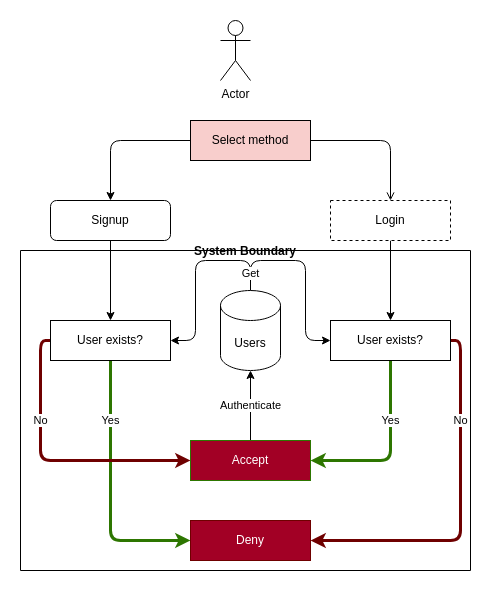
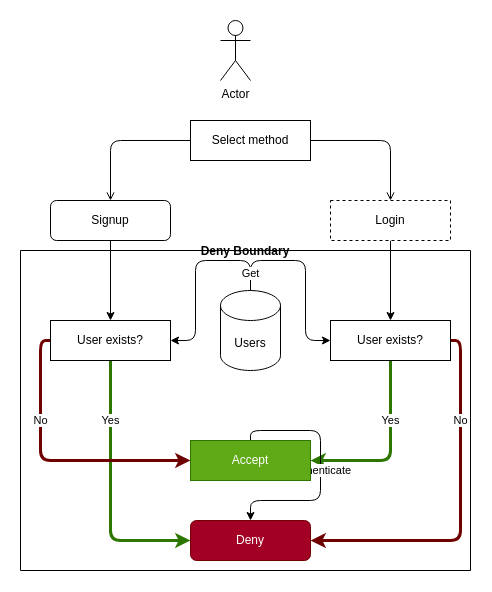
  <mxCell id="0" />
  <mxCell id="1" parent="0" />
  <mxCell id="2" style="edgeStyle=none;html=1;exitX=0.5;exitY=1;exitDx=0;exitDy=0;entryX=0.5;entryY=0;entryDx=0;entryDy=0;" parent="1" source="3" target="14" edge="1"><mxGeometry relative="1" as="geometry" /></mxCell>
  <mxCell id="3" value="Login" style="rounded=0;whiteSpace=wrap;html=1;dashed=1;" parent="1" vertex="1"><mxGeometry x="330" y="200" width="120" height="40" as="geometry" /></mxCell>
  <mxCell id="4" style="edgeStyle=none;html=1;exitX=0.5;exitY=1;exitDx=0;exitDy=0;entryX=0.5;entryY=0;entryDx=0;entryDy=0;" parent="1" source="5" target="11" edge="1"><mxGeometry relative="1" as="geometry" /></mxCell>
  <mxCell id="5" value="Signup" style="whiteSpace=wrap;html=1;rounded=1;" parent="1" vertex="1"><mxGeometry x="50" y="200" width="120" height="40" as="geometry" /></mxCell>
  <mxCell id="6" style="edgeStyle=orthogonalEdgeStyle;html=1;exitX=0.5;exitY=0;exitDx=0;exitDy=0;exitPerimeter=0;entryX=1;entryY=0.5;entryDx=0;entryDy=0;" parent="1" source="8" target="11" edge="1"><mxGeometry relative="1" as="geometry"><Array as="points"><mxPoint x="250" y="260" /><mxPoint x="195" y="260" /><mxPoint x="195" y="340" /></Array></mxGeometry></mxCell>
  <mxCell id="7" value="Get" style="edgeStyle=orthogonalEdgeStyle;html=1;exitX=0.5;exitY=0;exitDx=0;exitDy=0;exitPerimeter=0;entryX=0;entryY=0.5;entryDx=0;entryDy=0;" parent="1" source="8" target="14" edge="1"><mxGeometry x="-0.826" relative="1" as="geometry"><Array as="points"><mxPoint x="250" y="260" /><mxPoint x="305" y="260" /><mxPoint x="305" y="340" /></Array><mxPoint as="offset" /></mxGeometry></mxCell>
  <mxCell id="8" value="Users" style="shape=cylinder3;whiteSpace=wrap;html=1;boundedLbl=1;backgroundOutline=1;size=15;" parent="1" vertex="1"><mxGeometry x="220" y="290" width="60" height="80" as="geometry" /></mxCell>
  <mxCell id="9" value="Yes" style="edgeStyle=orthogonalEdgeStyle;html=1;exitX=0.5;exitY=1;exitDx=0;exitDy=0;entryX=0;entryY=0.5;entryDx=0;entryDy=0;fillColor=#60a917;strokeColor=#2D7600;strokeWidth=3;" parent="1" source="11" target="17" edge="1"><mxGeometry x="-0.538" relative="1" as="geometry"><mxPoint x="110" y="440" as="targetPoint" /><mxPoint as="offset" /></mxGeometry></mxCell>
  <mxCell id="10" value="No" style="edgeStyle=orthogonalEdgeStyle;html=1;exitX=0;exitY=0.5;exitDx=0;exitDy=0;entryX=0;entryY=0.5;entryDx=0;entryDy=0;fillColor=#a20025;strokeColor=#6F0000;strokeWidth=3;" parent="1" source="11" target="16" edge="1"><mxGeometry x="-0.357" relative="1" as="geometry"><mxPoint x="-50" y="440" as="targetPoint" /><mxPoint as="offset" /></mxGeometry></mxCell>
  <mxCell id="11" value="User exists?" style="rounded=0;whiteSpace=wrap;html=1;" parent="1" vertex="1"><mxGeometry x="50" y="320" width="120" height="40" as="geometry" /></mxCell>
  <mxCell id="12" value="Yes" style="edgeStyle=orthogonalEdgeStyle;html=1;exitX=0.5;exitY=1;exitDx=0;exitDy=0;entryX=1;entryY=0.5;entryDx=0;entryDy=0;fillColor=#60a917;strokeColor=#2D7600;strokeWidth=3;" parent="1" source="14" target="16" edge="1"><mxGeometry x="-0.333" relative="1" as="geometry"><mxPoint x="390" y="440" as="targetPoint" /><mxPoint as="offset" /></mxGeometry></mxCell>
  <mxCell id="13" value="No" style="edgeStyle=orthogonalEdgeStyle;html=1;exitX=1;exitY=0.5;exitDx=0;exitDy=0;entryX=1;entryY=0.5;entryDx=0;entryDy=0;fillColor=#a20025;strokeColor=#6F0000;strokeWidth=3;" parent="1" source="14" target="17" edge="1"><mxGeometry x="-0.5" relative="1" as="geometry"><mxPoint x="550" y="440" as="targetPoint" /><mxPoint as="offset" /></mxGeometry></mxCell>
  <mxCell id="14" value="User exists?" style="rounded=0;whiteSpace=wrap;html=1;" parent="1" vertex="1"><mxGeometry x="330" y="320" width="120" height="40" as="geometry" /></mxCell>
- <mxCell id="15" value="Authenticate" style="edgeStyle=orthogonalEdgeStyle;html=1;exitX=0.5;exitY=0;exitDx=0;exitDy=0;entryX=0.5;entryY=1;entryDx=0;entryDy=0;entryPerimeter=0;" parent="1" source="16" target="8" edge="1"><mxGeometry relative="1" as="geometry" /></mxCell>
- <mxCell id="16" value="Accept" style="rounded=0;whiteSpace=wrap;html=1;fillColor=#a20025;fontColor=#ffffff;strokeColor=#2D7600;" parent="1" vertex="1"><mxGeometry x="190" y="440" width="120" height="40" as="geometry" /></mxCell>
- <mxCell id="17" value="Deny" style="rounded=0;whiteSpace=wrap;html=1;fillColor=#a20025;fontColor=#ffffff;strokeColor=#6F0000;" parent="1" vertex="1"><mxGeometry x="190" y="520" width="120" height="40" as="geometry" /></mxCell>
- <mxCell id="18" style="edgeStyle=orthogonalEdgeStyle;html=1;exitX=0;exitY=0.5;exitDx=0;exitDy=0;" parent="1" source="20" target="5" edge="1"><mxGeometry relative="1" as="geometry" /></mxCell>
+ <mxCell id="15" value="Authenticate" style="edgeStyle=orthogonalEdgeStyle;html=1;exitX=0.5;exitY=0;exitDx=0;exitDy=0;" parent="1" source="16" target="17" edge="1"><mxGeometry relative="1" as="geometry" /></mxCell>
+ <mxCell id="16" value="Accept" style="rounded=0;whiteSpace=wrap;html=1;fillColor=#60a917;fontColor=#ffffff;strokeColor=#2D7600;" parent="1" vertex="1"><mxGeometry x="190" y="440" width="120" height="40" as="geometry" /></mxCell>
+ <mxCell id="17" value="Deny" style="whiteSpace=wrap;html=1;fillColor=#a20025;fontColor=#ffffff;strokeColor=#6F0000;rounded=1;" parent="1" vertex="1"><mxGeometry x="190" y="520" width="120" height="40" as="geometry" /></mxCell>
+ <mxCell id="18" style="edgeStyle=orthogonalEdgeStyle;html=1;exitX=0;exitY=0.5;exitDx=0;exitDy=0;endArrow=open;" parent="1" source="20" target="5" edge="1"><mxGeometry relative="1" as="geometry" /></mxCell>
  <mxCell id="19" style="edgeStyle=orthogonalEdgeStyle;html=1;exitX=1;exitY=0.5;exitDx=0;exitDy=0;entryX=0.5;entryY=0;entryDx=0;entryDy=0;endArrow=open;" edge="1" parent="1" source="20" target="3"><mxGeometry relative="1" as="geometry" /></mxCell>
- <mxCell id="20" value="Select method" style="rounded=0;whiteSpace=wrap;html=1;fillColor=#f8cecc;" parent="1" vertex="1"><mxGeometry x="190" y="120" width="120" height="40" as="geometry" /></mxCell>
+ <mxCell id="20" value="Select method" style="rounded=0;whiteSpace=wrap;html=1;" parent="1" vertex="1"><mxGeometry x="190" y="120" width="120" height="40" as="geometry" /></mxCell>
  <mxCell id="21" value="Actor" style="shape=umlActor;verticalLabelPosition=bottom;verticalAlign=top;html=1;outlineConnect=0;" parent="1" vertex="1"><mxGeometry x="220" y="20" width="30" height="60" as="geometry" /></mxCell>
- <mxCell id="22" value="System Boundary" style="swimlane;startSize=0;" vertex="1" parent="1"><mxGeometry x="20" y="250" width="450" height="320" as="geometry"><mxRectangle x="370" y="250" width="140" height="30" as="alternateBounds" /></mxGeometry></mxCell>
+ <mxCell id="22" value="Deny Boundary" style="swimlane;startSize=0;" vertex="1" parent="1"><mxGeometry x="20" y="250" width="450" height="320" as="geometry"><mxRectangle x="370" y="250" width="140" height="30" as="alternateBounds" /></mxGeometry></mxCell>
